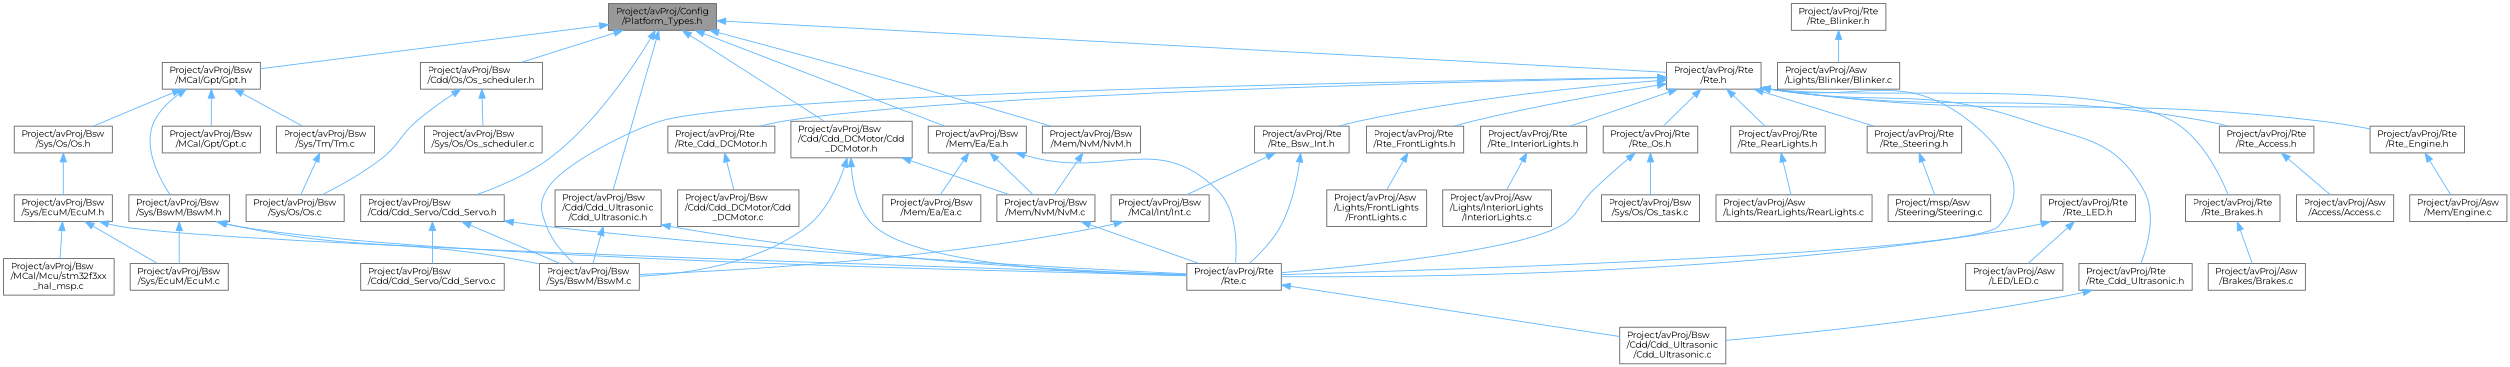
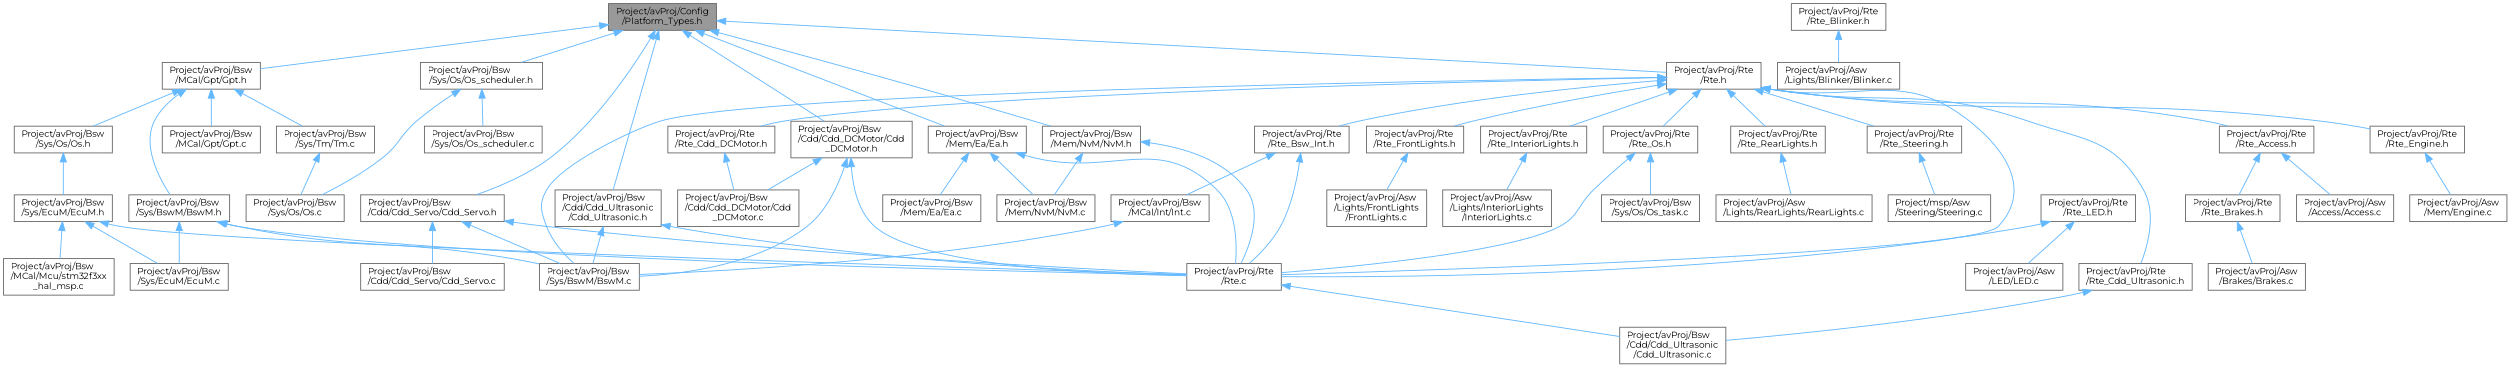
  digraph {
    fontname=Montserrat
    node [color=grey40 fillcolor=white fontname=Montserrat fontsize=10 shape=box style=filled]
    edge [color=steelblue1 dir=back fontname=Montserrat fontsize=10 labelfontname=Helvetica labelfontsize=10 style=solid]
    n1 [color=gray40 fillcolor=grey60 fontcolor=black height=0.2 label="Project/avProj/Config\l/Platform_Types.h" width=0.4]
    n2 [height=0.2 label="Project/avProj/Bsw\l/Cdd/Cdd_DCMotor/Cdd\l_DCMotor.h" width=0.4]
    n3 [height=0.2 label="Project/avProj/Bsw\l/Cdd/Cdd_Servo/Cdd_Servo.h" width=0.4]
    n4 [height=0.2 label="Project/avProj/Bsw\l/Cdd/Cdd_Ultrasonic\l/Cdd_Ultrasonic.h" width=0.4]
    n5 [height=0.2 label="Project/avProj/Bsw\l/MCal/Gpt/Gpt.h" width=0.4]
    n6 [height=0.2 label="Project/avProj/Bsw\l/Mem/Ea/Ea.h" width=0.4]
    n7 [height=0.2 label="Project/avProj/Bsw\l/Mem/NvM/NvM.h" width=0.4]
-   n8 [height=0.2 label="Project/avProj/Bsw\l/Cdd/Os/Os_scheduler.h" width=0.4]
+   n8 [height=0.2 label="Project/avProj/Bsw\l/Sys/Os/Os_scheduler.h" width=0.4]
    n9 [height=0.2 label="Project/avProj/Rte\l/Rte.h" width=0.4]
    n10 [height=0.2 label="Project/avProj/Bsw\l/Cdd/Cdd_DCMotor/Cdd\l_DCMotor.c" width=0.4]
    n11 [height=0.2 label="Project/avProj/Bsw\l/Sys/BswM/BswM.c" width=0.4]
    n12 [height=0.2 label="Project/avProj/Rte\l/Rte.c" width=0.4]
    n13 [height=0.2 label="Project/avProj/Bsw\l/Cdd/Cdd_Servo/Cdd_Servo.c" width=0.4]
    n14 [height=0.2 label="Project/avProj/Bsw\l/MCal/Gpt/Gpt.c" width=0.4]
    n15 [height=0.2 label="Project/avProj/Bsw\l/Sys/BswM/BswM.h" width=0.4]
    n16 [height=0.2 label="Project/avProj/Bsw\l/Sys/Os/Os.h" width=0.4]
    n17 [height=0.2 label="Project/avProj/Bsw\l/Sys/Tm/Tm.c" width=0.4]
    n18 [height=0.2 label="Project/avProj/Bsw\l/Mem/Ea/Ea.c" width=0.4]
    n19 [height=0.2 label="Project/avProj/Bsw\l/Mem/NvM/NvM.c" width=0.4]
    n20 [height=0.2 label="Project/avProj/Bsw\l/Sys/Os/Os.c" width=0.4]
    n21 [height=0.2 label="Project/avProj/Bsw\l/Sys/Os/Os_scheduler.c" width=0.4]
    n22 [height=0.2 label="Project/avProj/Rte\l/Rte_Access.h" width=0.4]
    n23 [height=0.2 label="Project/avProj/Rte\l/Rte_Brakes.h" width=0.4]
    n24 [height=0.2 label="Project/avProj/Rte\l/Rte_Bsw_Int.h" width=0.4]
    n25 [height=0.2 label="Project/avProj/Rte\l/Rte_Cdd_DCMotor.h" width=0.4]
    n26 [height=0.2 label="Project/avProj/Rte\l/Rte_Cdd_Ultrasonic.h" width=0.4]
    n27 [height=0.2 label="Project/avProj/Rte\l/Rte_Engine.h" width=0.4]
    n28 [height=0.2 label="Project/avProj/Rte\l/Rte_FrontLights.h" width=0.4]
    n29 [height=0.2 label="Project/avProj/Rte\l/Rte_InteriorLights.h" width=0.4]
    n30 [height=0.2 label="Project/avProj/Rte\l/Rte_Os.h" width=0.4]
    n31 [height=0.2 label="Project/avProj/Rte\l/Rte_RearLights.h" width=0.4]
    n32 [height=0.2 label="Project/avProj/Rte\l/Rte_Steering.h" width=0.4]
    n33 [height=0.2 label="Project/avProj/Bsw\l/Cdd/Cdd_Ultrasonic\l/Cdd_Ultrasonic.c" width=0.4]
    n34 [height=0.2 label="Project/avProj/Bsw\l/Sys/EcuM/EcuM.c" width=0.4]
    n35 [height=0.2 label="Project/avProj/Bsw\l/Sys/EcuM/EcuM.h" width=0.4]
    n36 [height=0.2 label="Project/avProj/Bsw\l/MCal/Mcu/stm32f3xx\l_hal_msp.c" width=0.4]
    n37 [height=0.2 label="Project/avProj/Asw\l/Access/Access.c" width=0.4]
    n38 [height=0.2 label="Project/avProj/Rte\l/Rte_Blinker.h" width=0.4]
    n39 [height=0.2 label="Project/avProj/Asw\l/Lights/Blinker/Blinker.c" width=0.4]
    n40 [height=0.2 label="Project/avProj/Asw\l/Brakes/Brakes.c" width=0.4]
    n41 [height=0.2 label="Project/avProj/Bsw\l/MCal/Int/Int.c" width=0.4]
    n42 [height=0.2 label="Project/avProj/Asw\l/Mem/Engine.c" width=0.4]
    n43 [height=0.2 label="Project/avProj/Asw\l/Lights/FrontLights\l/FrontLights.c" width=0.4]
    n44 [height=0.2 label="Project/avProj/Asw\l/Lights/InteriorLights\l/InteriorLights.c" width=0.4]
    n45 [height=0.2 label="Project/avProj/Rte\l/Rte_LED.h" width=0.4]
    n46 [height=0.2 label="Project/avProj/Asw\l/LED/LED.c" width=0.4]
    n47 [height=0.2 label="Project/avProj/Bsw\l/Sys/Os/Os_task.c" width=0.4]
    n48 [height=0.2 label="Project/avProj/Asw\l/Lights/RearLights/RearLights.c" width=0.4]
    n49 [height=0.2 label="Project/msp/Asw\l/Steering/Steering.c" width=0.4]
    n1 -> n2
    n1 -> n3
    n1 -> n4
    n1 -> n5
    n1 -> n6
    n1 -> n7
    n1 -> n8
    n1 -> n9
-   n2 -> n19
+   n2 -> n10
    n2 -> n11
    n2 -> n12
    n3 -> n11
    n3 -> n12
    n3 -> n13
    n4 -> n11
    n4 -> n12
    n5 -> n14
    n5 -> n15
    n5 -> n16
    n5 -> n17
    n6 -> n12
    n6 -> n18
    n6 -> n19
-   n19 -> n12
+   n7 -> n12
    n7 -> n19
    n8 -> n20
    n8 -> n21
    n9 -> n11
    n9 -> n12
    n9 -> n22
-   n9 -> n23
+   n22 -> n23
    n9 -> n24
    n9 -> n25
    n9 -> n26
    n9 -> n27
    n9 -> n28
    n9 -> n29
    n9 -> n30
    n9 -> n31
    n9 -> n32
    n12 -> n33
    n15 -> n11
    n15 -> n12
    n15 -> n34
    n16 -> n35
    n17 -> n20
    n22 -> n37
    n23 -> n40
    n24 -> n12
    n24 -> n41
    n25 -> n10
    n26 -> n33
    n27 -> n42
    n28 -> n43
    n29 -> n44
    n30 -> n12
    n30 -> n47
    n31 -> n48
    n32 -> n49
    n35 -> n12
    n35 -> n34
    n35 -> n36
    n38 -> n39
    n41 -> n11
    n45 -> n12
    n45 -> n46
  }
